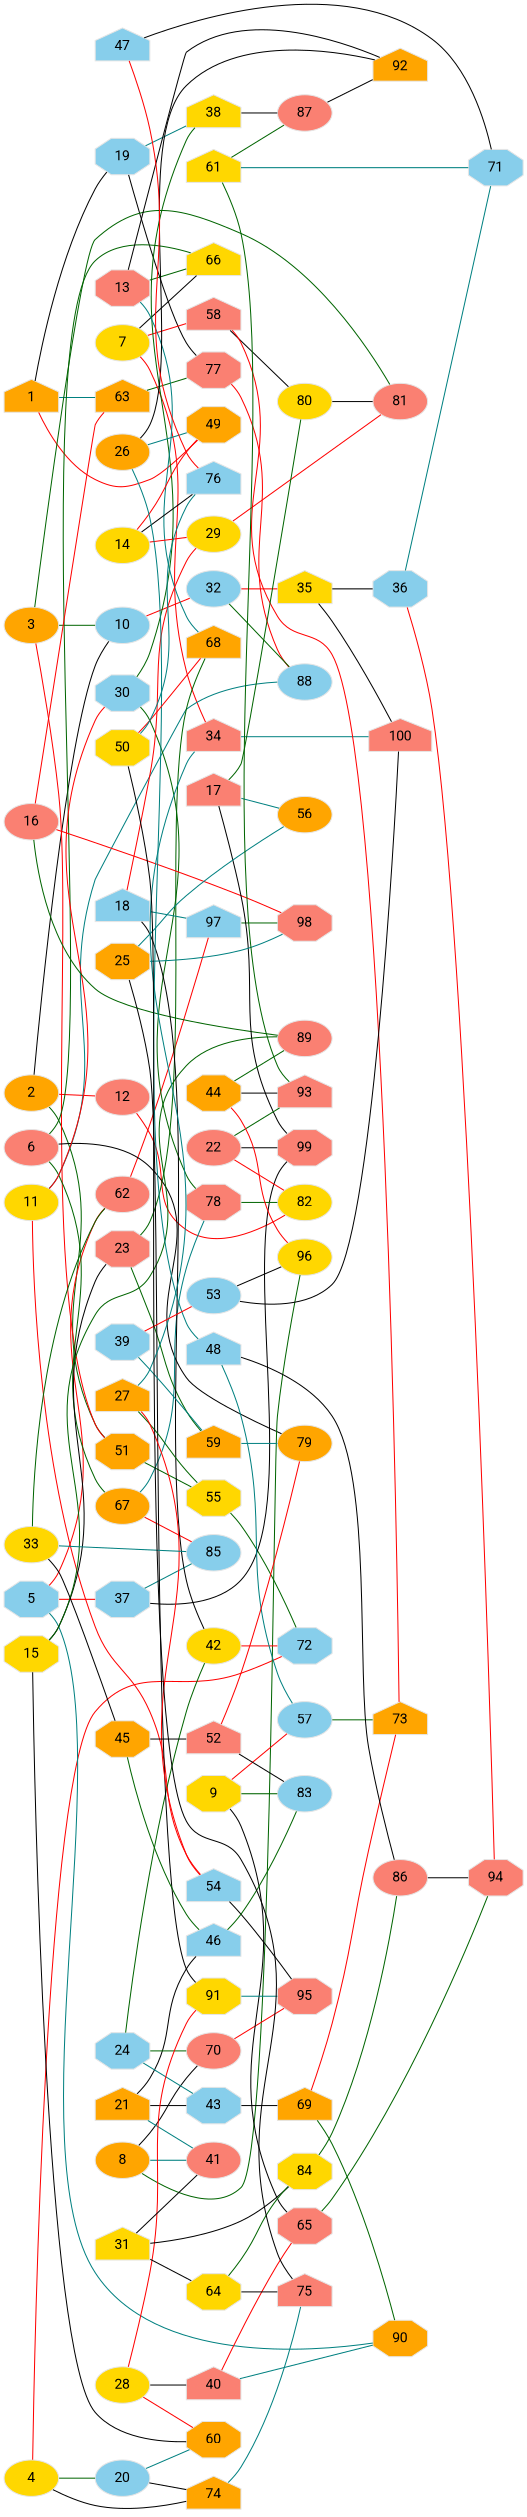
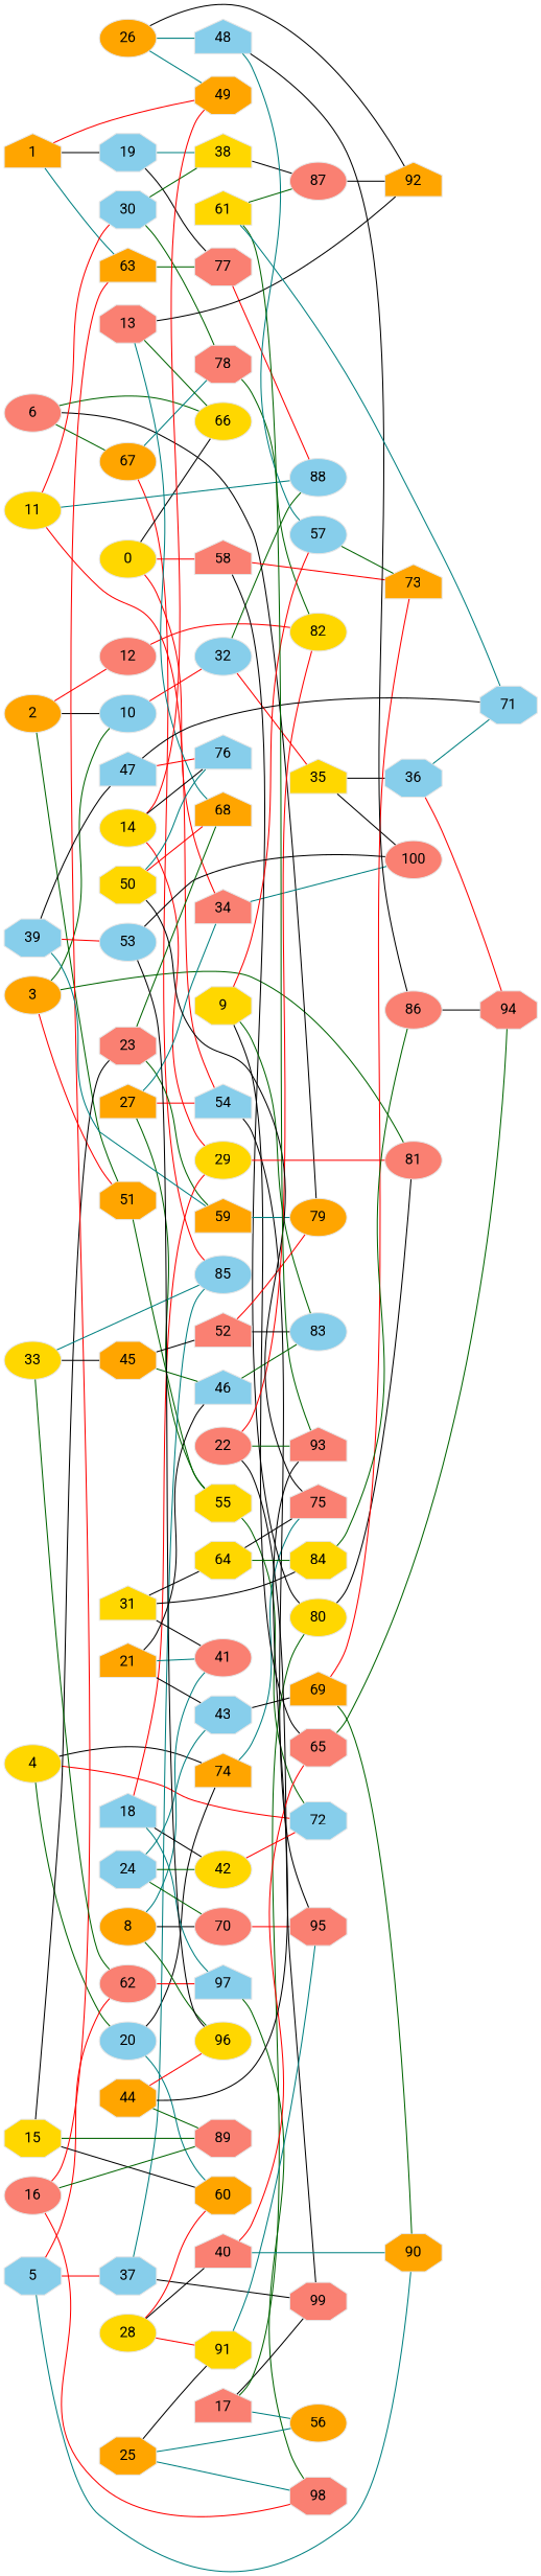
  graph {
    fontname=Roboto
    rankdir=LR
    node [color=gray90 fillcolor=salmon fontname=Roboto shape=ellipse style=filled]
    edge [color=black fontname=Roboto]
    1 [fillcolor=orange shape=house]
    19 [fillcolor=skyblue shape=octagon]
    49 [fillcolor=orange shape=octagon]
    63 [fillcolor=orange shape=house]
    38 [fillcolor=gold shape=house]
    77 [shape=octagon]
    2 [fillcolor=orange]
    10 [fillcolor=skyblue]
    12
    51 [fillcolor=orange shape=octagon]
    32 [fillcolor=skyblue]
    82 [fillcolor=gold]
    55 [fillcolor=gold shape=octagon]
    3 [fillcolor=orange]
    81
    4 [fillcolor=gold]
    20 [fillcolor=skyblue]
    72 [fillcolor=skyblue shape=octagon]
    74 [fillcolor=orange shape=house]
    60 [fillcolor=orange shape=octagon]
    75 [shape=house]
    5 [fillcolor=skyblue shape=octagon]
    37 [fillcolor=skyblue shape=octagon]
    62
    90 [fillcolor=orange shape=octagon]
    99 [shape=octagon]
    85 [fillcolor=skyblue]
    97 [fillcolor=skyblue shape=house]
-   66 [fillcolor=gold shape=house]
+   66 [fillcolor=gold]
    6
    67 [fillcolor=orange]
    79 [fillcolor=orange]
    78 [shape=octagon]
-   7 [fillcolor=gold]
+   7 [fillcolor=gold label=0]
    34 [shape=house]
    58 [shape=house]
-   100 [shape=house]
+   100
    80 [fillcolor=gold]
    73 [fillcolor=orange shape=house]
    8 [fillcolor=orange]
    41
    70
    96 [fillcolor=gold]
    95 [shape=octagon]
    9 [fillcolor=gold shape=octagon]
    57 [fillcolor=skyblue]
    65 [shape=octagon]
    83 [fillcolor=skyblue]
    94 [shape=octagon]
    88 [fillcolor=skyblue]
    35 [fillcolor=gold shape=house]
    11 [fillcolor=gold]
    30 [fillcolor=skyblue shape=octagon]
    54 [fillcolor=skyblue shape=house]
    56 [fillcolor=orange]
    13 [shape=octagon]
    68 [fillcolor=orange shape=house]
    92 [fillcolor=orange shape=house]
    14 [fillcolor=gold]
    29 [fillcolor=gold]
    76 [fillcolor=skyblue shape=house]
    15 [fillcolor=gold shape=octagon]
    23 [shape=octagon]
-   89
+   89 [shape=octagon]
    59 [fillcolor=orange shape=house]
    16
    98 [shape=octagon]
    17 [shape=house]
    18 [fillcolor=skyblue shape=house]
    42 [fillcolor=gold]
    87
    21 [fillcolor=orange shape=house]
    43 [fillcolor=skyblue shape=octagon]
    46 [fillcolor=skyblue shape=house]
    69 [fillcolor=orange shape=house]
    22
    93 [shape=house]
    24 [fillcolor=skyblue shape=octagon]
    25 [fillcolor=orange shape=octagon]
    91 [fillcolor=gold shape=octagon]
    26 [fillcolor=orange]
    48 [fillcolor=skyblue shape=house]
    86
    27 [fillcolor=orange shape=house]
    28 [fillcolor=gold]
    40 [shape=house]
    31 [fillcolor=gold shape=house]
    64 [fillcolor=gold shape=octagon]
    84 [fillcolor=gold shape=octagon]
    36 [fillcolor=skyblue shape=octagon]
    33 [fillcolor=gold]
    45 [fillcolor=orange shape=octagon]
    52 [shape=house]
    71 [fillcolor=skyblue shape=octagon]
    39 [fillcolor=skyblue shape=octagon]
    47 [fillcolor=skyblue shape=house]
    53 [fillcolor=skyblue]
    44 [fillcolor=orange shape=octagon]
    50 [fillcolor=gold shape=octagon]
    61 [fillcolor=gold shape=house]
    1 -- 19
    1 -- 49 [color=red]
    1 -- 63 [color=teal]
    19 -- 38 [color=teal]
    19 -- 77
    63 -- 77 [color=darkgreen]
    38 -- 87
    77 -- 88 [color=red]
    2 -- 10
    2 -- 12 [color=red]
    2 -- 51 [color=darkgreen]
    10 -- 32 [color=red]
    12 -- 82 [color=red]
    51 -- 55 [color=darkgreen]
    32 -- 88 [color=darkgreen]
    32 -- 35 [color=red]
    55 -- 72 [color=darkgreen]
    3 -- 10 [color=darkgreen]
    3 -- 51 [color=red]
    3 -- 81 [color=darkgreen]
    4 -- 20 [color=darkgreen]
    4 -- 72 [color=red]
    4 -- 74
    20 -- 74
    20 -- 60 [color=teal]
    74 -- 75 [color=teal]
    5 -- 37 [color=red]
    5 -- 62 [color=red]
    5 -- 90 [color=teal]
    37 -- 99
    37 -- 85 [color=teal]
    62 -- 97 [color=red]
    97 -- 98 [color=darkgreen]
    6 -- 66 [color=darkgreen]
    6 -- 67 [color=darkgreen]
    6 -- 79
    67 -- 85 [color=red]
    67 -- 78 [color=teal]
    78 -- 82 [color=darkgreen]
    7 -- 66
    7 -- 34 [color=red]
    7 -- 58 [color=red]
    34 -- 100 [color=teal]
    58 -- 80
    58 -- 73 [color=red]
    80 -- 81
    8 -- 41 [color=teal]
    8 -- 70
    8 -- 96 [color=darkgreen]
    70 -- 95 [color=red]
    9 -- 57 [color=red]
    9 -- 65
    9 -- 83 [color=darkgreen]
    57 -- 73 [color=darkgreen]
    65 -- 94 [color=darkgreen]
    35 -- 100
    35 -- 36
    11 -- 88 [color=teal]
    11 -- 30 [color=red]
    11 -- 54 [color=red]
    30 -- 38 [color=darkgreen]
    30 -- 78 [color=darkgreen]
    54 -- 95
    13 -- 66 [color=darkgreen]
    13 -- 68 [color=teal]
    13 -- 92
    14 -- 49 [color=red]
    14 -- 29 [color=red]
    14 -- 76
    29 -- 81 [color=red]
    15 -- 60
    15 -- 23
    15 -- 89 [color=darkgreen]
    23 -- 68 [color=darkgreen]
    23 -- 59 [color=darkgreen]
    59 -- 79 [color=teal]
    16 -- 63 [color=red]
    16 -- 89 [color=darkgreen]
    16 -- 98 [color=red]
    17 -- 99
    17 -- 80 [color=darkgreen]
    17 -- 56 [color=teal]
    18 -- 97 [color=teal]
    18 -- 29 [color=red]
    18 -- 42
    42 -- 72 [color=red]
    87 -- 92
    21 -- 41 [color=teal]
    21 -- 43
    21 -- 46
    43 -- 69
    46 -- 83 [color=darkgreen]
    69 -- 90 [color=darkgreen]
    69 -- 73 [color=red]
    22 -- 82 [color=red]
    22 -- 99
    22 -- 93 [color=darkgreen]
    24 -- 70 [color=darkgreen]
    24 -- 42 [color=darkgreen]
    24 -- 43 [color=teal]
    25 -- 56 [color=teal]
    25 -- 98 [color=teal]
    25 -- 91
    91 -- 95 [color=teal]
    26 -- 49 [color=teal]
    26 -- 92
    26 -- 48 [color=teal]
    48 -- 57 [color=teal]
    48 -- 86
    86 -- 94
    27 -- 55 [color=darkgreen]
    27 -- 34 [color=teal]
    27 -- 54 [color=red]
    28 -- 60 [color=red]
    28 -- 91 [color=red]
    28 -- 40
    40 -- 90 [color=teal]
    40 -- 65 [color=red]
    31 -- 41
    31 -- 64
    31 -- 84
    64 -- 75
    64 -- 84 [color=darkgreen]
    84 -- 86 [color=darkgreen]
    36 -- 94 [color=red]
    36 -- 71 [color=teal]
    33 -- 62 [color=darkgreen]
    33 -- 85 [color=teal]
    33 -- 45
    45 -- 46 [color=darkgreen]
    45 -- 52
    52 -- 79 [color=red]
    52 -- 83
    39 -- 59 [color=teal]
+   39 -- 47
    39 -- 53 [color=red]
    47 -- 76 [color=red]
    47 -- 71
    53 -- 100
    53 -- 96
    44 -- 96 [color=red]
    44 -- 89 [color=darkgreen]
    44 -- 93
    50 -- 75
    50 -- 68 [color=red]
    50 -- 76 [color=teal]
    61 -- 87 [color=darkgreen]
    61 -- 93 [color=darkgreen]
    61 -- 71 [color=teal]
  }
